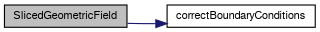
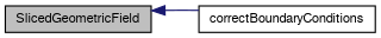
  digraph {
    rankdir=LR
    node [color=black fontname=FreeSans fontsize=10 shape=record]
    n1 [fillcolor=grey75 fontcolor=black height=0.2 label=SlicedGeometricField style=filled width=0.4]
    n2 [height=0.2 label=correctBoundaryConditions width=0.4]
-   n1 -> n2 [color=midnightblue fontname=FreeSans fontsize=10 labelfontname=FreeSans labelfontsize=10 style=solid]
+   n2 -> n1 [color=midnightblue fontname=FreeSans fontsize=10 labelfontname=FreeSans labelfontsize=10 style=solid]
  }
